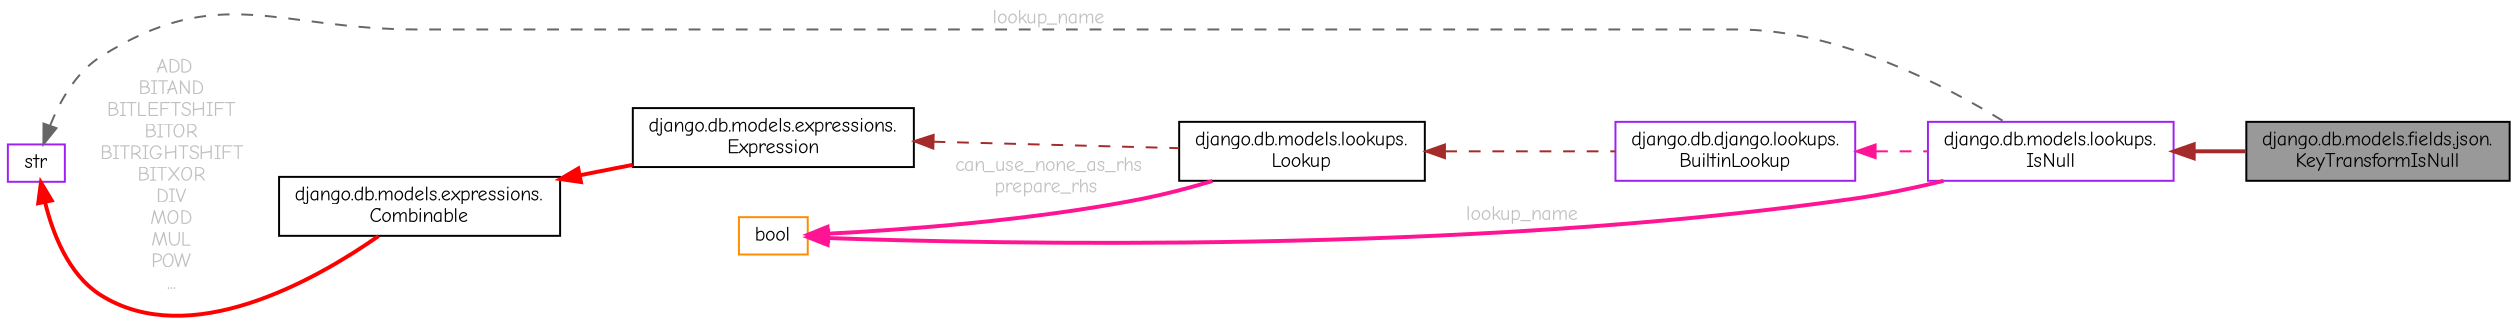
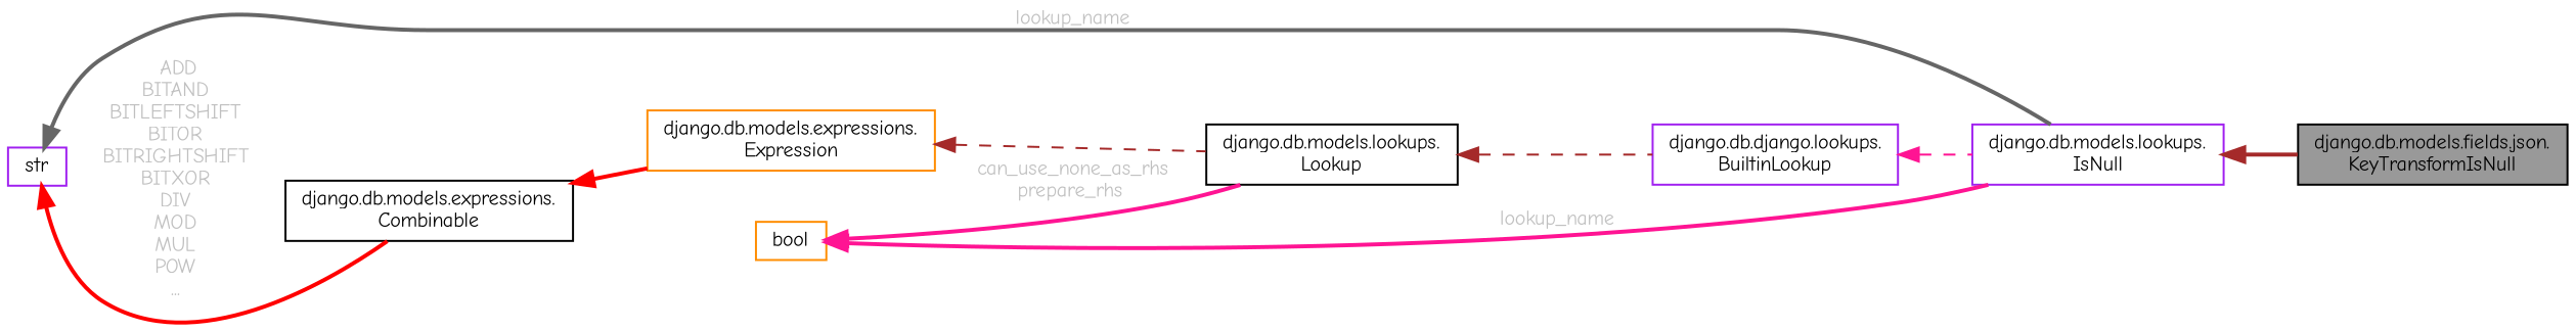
  digraph {
    fontname="Comic Neue"
    rankdir=LR
    node [color=black fillcolor=white fontname="Comic Neue" fontsize=10 shape=box style=filled]
    edge [color=brown dir=back fontname="Comic Neue" fontsize=10 labelfontname=Helvetica labelfontsize=10 style=bold]
    n1 [fillcolor=grey60 fontcolor=black height=0.2 label="django.db.models.fields.json.\lKeyTransformIsNull" width=0.4]
    n2 [color=purple height=0.2 label="django.db.models.lookups.\lIsNull" width=0.4]
    n3 [color=purple height=0.2 label="django.db.django.lookups.\lBuiltinLookup" width=0.4]
    n4 [height=0.2 label="django.db.models.lookups.\lLookup" width=0.4]
-   n5 [height=0.2 label="django.db.models.expressions.\lExpression" width=0.4]
+   n5 [color=darkorange height=0.2 label="django.db.models.expressions.\lExpression" width=0.4]
    n6 [color=darkorange height=0.2 label=bool width=0.4]
    n7 [height=0.2 label="django.db.models.expressions.\lCombinable" width=0.4]
    n8 [color=purple height=0.2 label=str width=0.4]
    n2 -> n1
    n3 -> n2 [color=deeppink style=dashed]
    n4 -> n3 [style=dashed]
    n5 -> n4 [style=dashed]
    n6 -> n2 [color=deeppink fontcolor=grey label=" lookup_name"]
    n6 -> n4 [color=deeppink fontcolor=grey label=" can_use_none_as_rhs\nprepare_rhs"]
    n7 -> n5 [color=red]
-   n8 -> n2 [color=gray40 fontcolor=grey label=" lookup_name" style=dashed]
+   n8 -> n2 [color=gray40 fontcolor=grey label=" lookup_name"]
    n8 -> n7 [color=red fontcolor=grey label=" ADD\nBITAND\nBITLEFTSHIFT\nBITOR\nBITRIGHTSHIFT\nBITXOR\nDIV\nMOD\nMUL\nPOW\n..."]
  }
